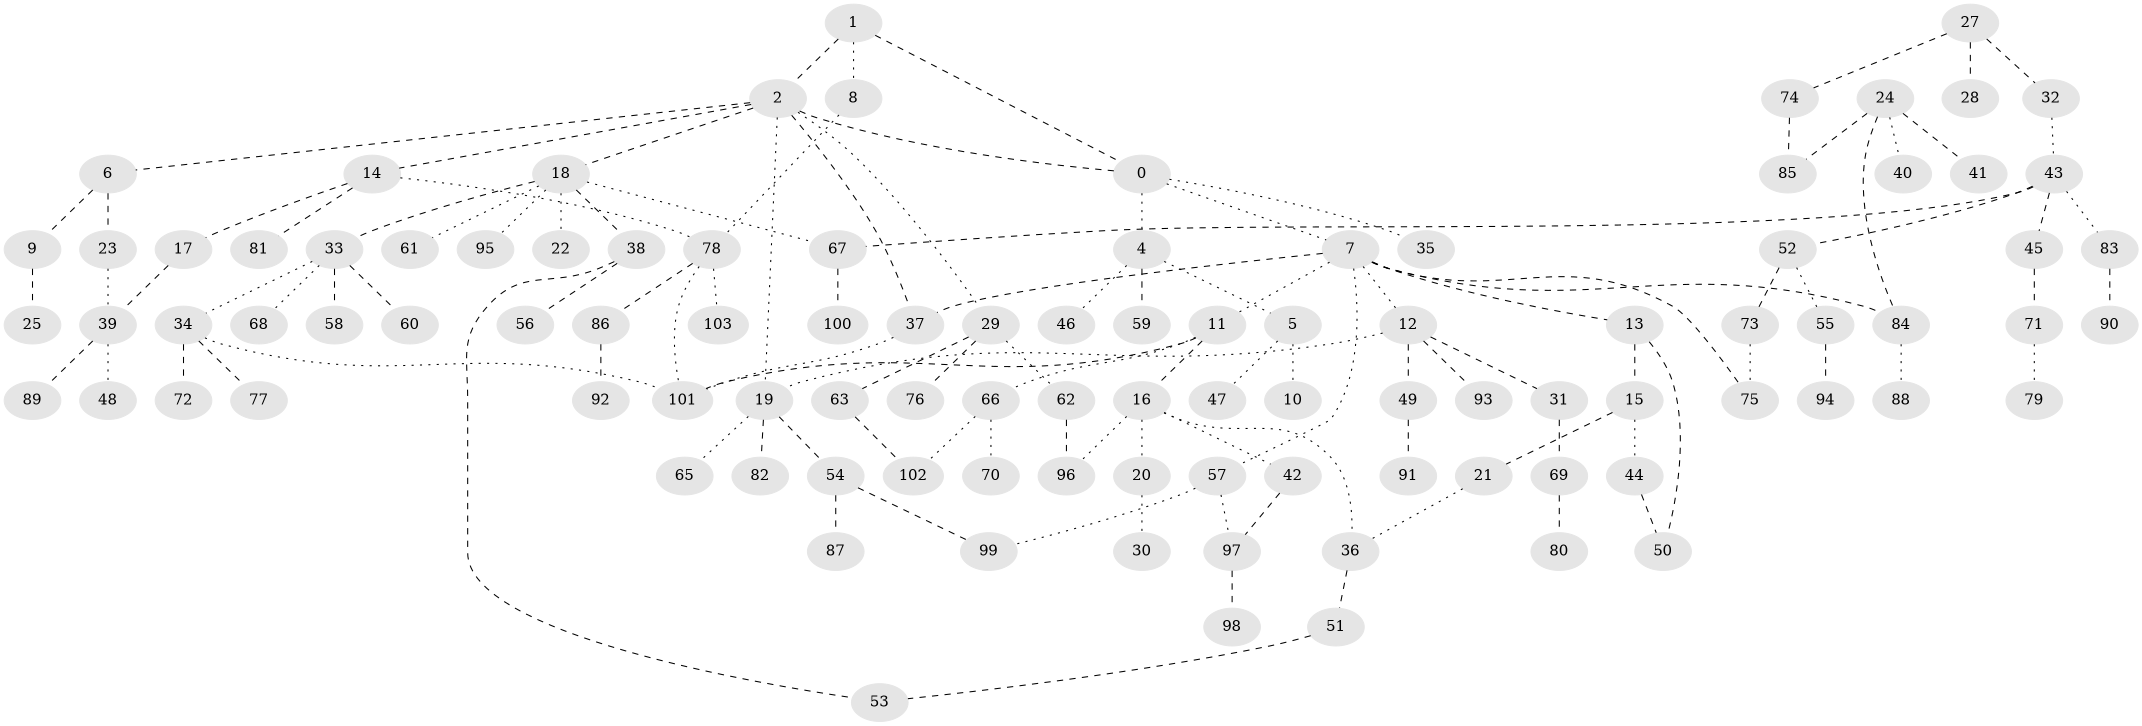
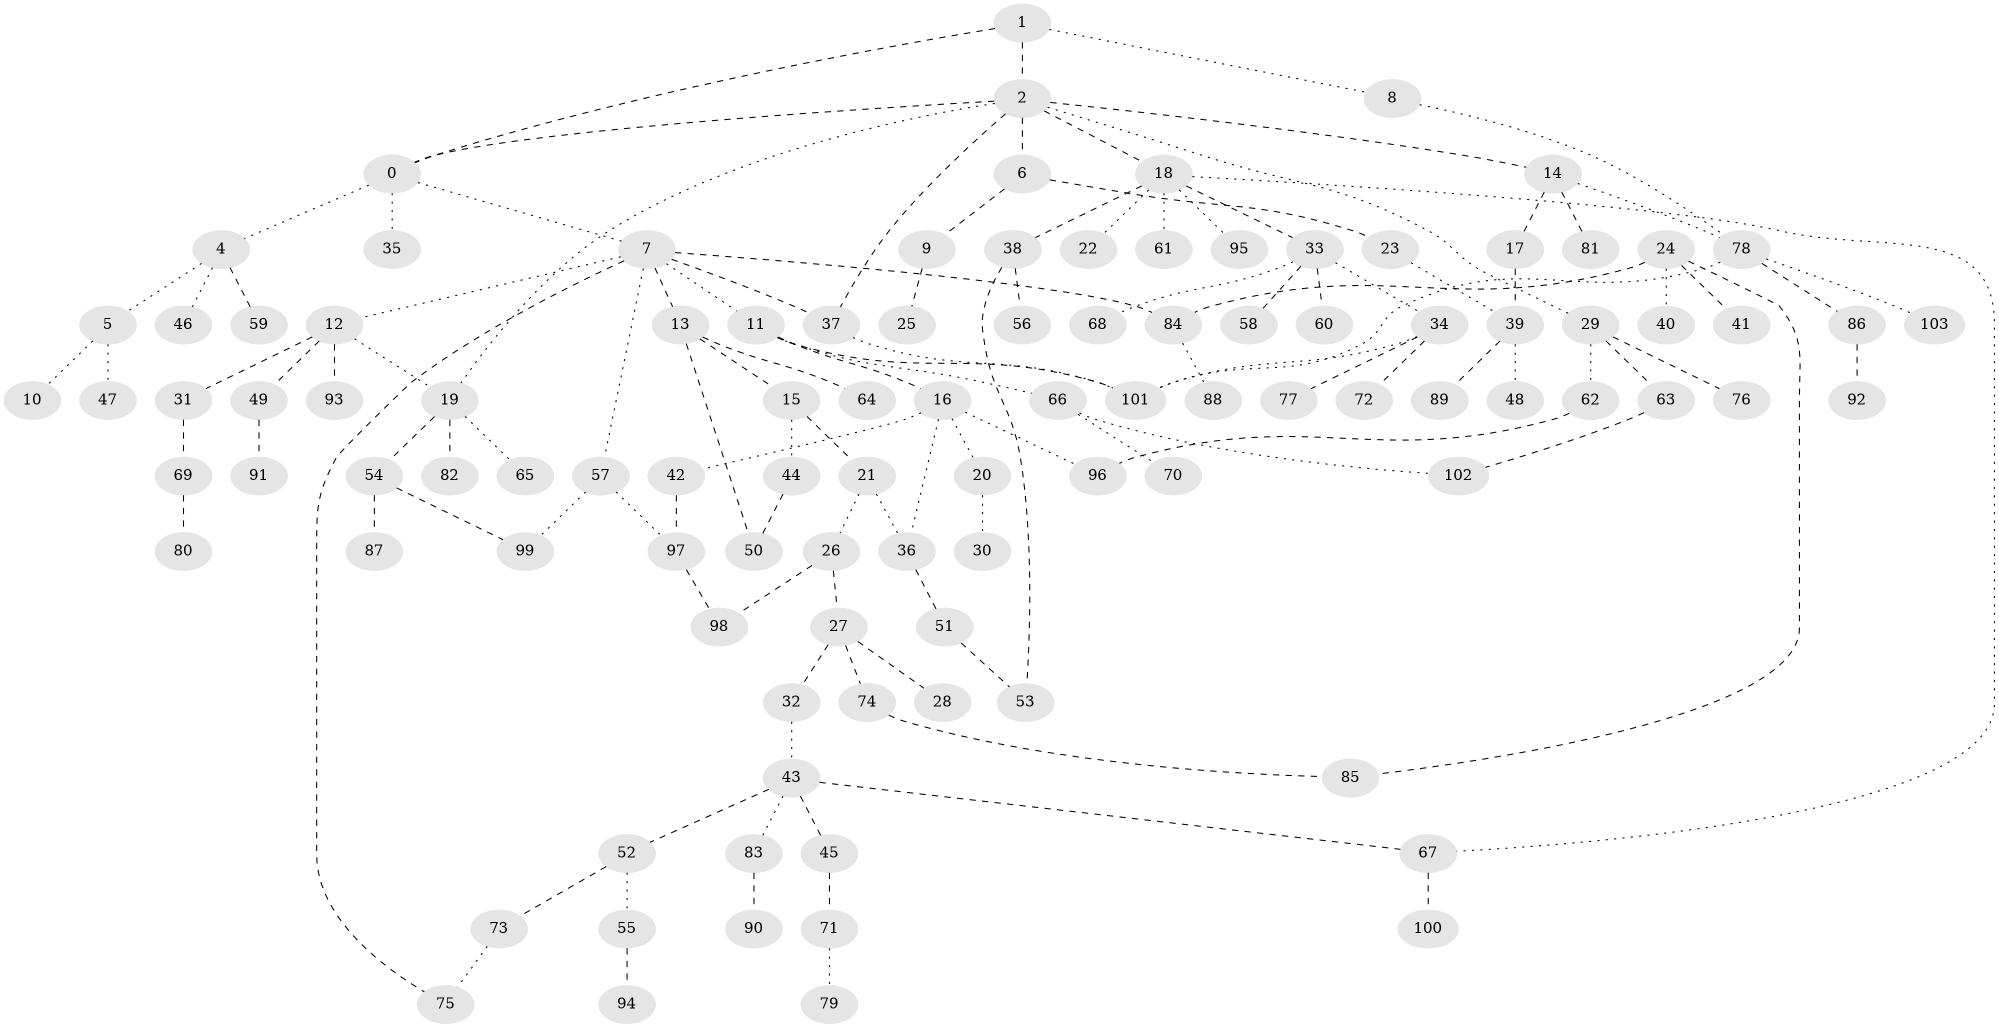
  graph {
    node [color=gray90 style=filled]
    edge [style=dashed]
    1
    2
    n3 [label=0]
    8
    6
    14
    18
    19
    29
    37
    4
    7
    35
    78
    9
    23
    17
    81
    22
    33
    38
    61
    67
    95
    54
    65
    82
    62
    63
    76
    101
    5
    46
    59
    11
    12
    13
    57
    75
    84
    10
    47
    25
    39
    16
    66
    31
    49
    93
    15
    50
+   64
    97
    99
    88
    86
    103
    20
    36
    42
    96
    102
    70
    69
    91
    21
    44
+   26
    30
    51
    48
    89
    34
    58
    60
    68
    53
    56
    100
    87
    24
    40
    41
    85
    27
    98
    28
    32
    74
    43
    80
    45
    52
    83
    72
    77
    71
    55
    73
    90
    79
    94
    92
    1 -- 2
    1 -- n3
    1 -- 8 [style=dotted]
    2 -- n3
    2 -- 6
    2 -- 14
    2 -- 18
    2 -- 19 [style=dotted]
    2 -- 29 [style=dotted]
    2 -- 37
    n3 -- 4 [style=dotted]
    n3 -- 7 [style=dotted]
    n3 -- 35 [style=dotted]
    8 -- 78 [style=dotted]
    6 -- 9
    6 -- 23
    14 -- 78 [style=dotted]
    14 -- 17
    14 -- 81
    18 -- 22 [style=dotted]
    18 -- 33
    18 -- 38
    18 -- 61 [style=dotted]
    18 -- 67 [style=dotted]
    18 -- 95 [style=dotted]
    19 -- 54
    19 -- 65 [style=dotted]
    19 -- 82
    29 -- 62 [style=dotted]
    29 -- 63
    29 -- 76
    37 -- 101 [style=dotted]
    4 -- 5 [style=dotted]
    4 -- 46 [style=dotted]
    4 -- 59
    7 -- 37
    7 -- 11 [style=dotted]
    7 -- 12 [style=dotted]
    7 -- 13
    7 -- 57 [style=dotted]
    7 -- 75
    7 -- 84
    78 -- 101 [style=dotted]
    78 -- 86
    78 -- 103 [style=dotted]
    9 -- 25
    23 -- 39 [style=dotted]
    17 -- 39
    33 -- 34 [style=dotted]
    33 -- 58
    33 -- 60
    33 -- 68 [style=dotted]
    38 -- 53
    38 -- 56
    67 -- 100
    54 -- 99
    54 -- 87
    62 -- 96
    63 -- 102
    5 -- 10 [style=dotted]
    5 -- 47 [style=dotted]
    11 -- 101
    11 -- 16
    11 -- 66 [style=dotted]
    12 -- 19 [style=dotted]
    12 -- 31
    12 -- 49
    12 -- 93
    13 -- 15
    13 -- 50
+   13 -- 64
    57 -- 97 [style=dotted]
    57 -- 99 [style=dotted]
    84 -- 88 [style=dotted]
    39 -- 48 [style=dotted]
    39 -- 89
    16 -- 20 [style=dotted]
    16 -- 36 [style=dotted]
    16 -- 42 [style=dotted]
    16 -- 96 [style=dotted]
    66 -- 102 [style=dotted]
    66 -- 70 [style=dotted]
    31 -- 69
    49 -- 91
    15 -- 21
    15 -- 44 [style=dotted]
    97 -- 98
    86 -- 92
    20 -- 30 [style=dotted]
    36 -- 51
    42 -- 97
    69 -- 80
    21 -- 36 [style=dotted]
+   21 -- 26 [style=dotted]
    44 -- 50
+   26 -- 27
+   26 -- 98
    51 -- 53
    34 -- 101 [style=dotted]
    34 -- 72
    34 -- 77
    24 -- 84
    24 -- 40 [style=dotted]
    24 -- 41
    24 -- 85
    27 -- 28
    27 -- 32
    27 -- 74
    32 -- 43 [style=dotted]
    74 -- 85
    43 -- 67
    43 -- 45
    43 -- 52
    43 -- 83 [style=dotted]
    45 -- 71
    52 -- 55 [style=dotted]
    52 -- 73
    83 -- 90
    71 -- 79 [style=dotted]
    55 -- 94
    73 -- 75 [style=dotted]
  }
